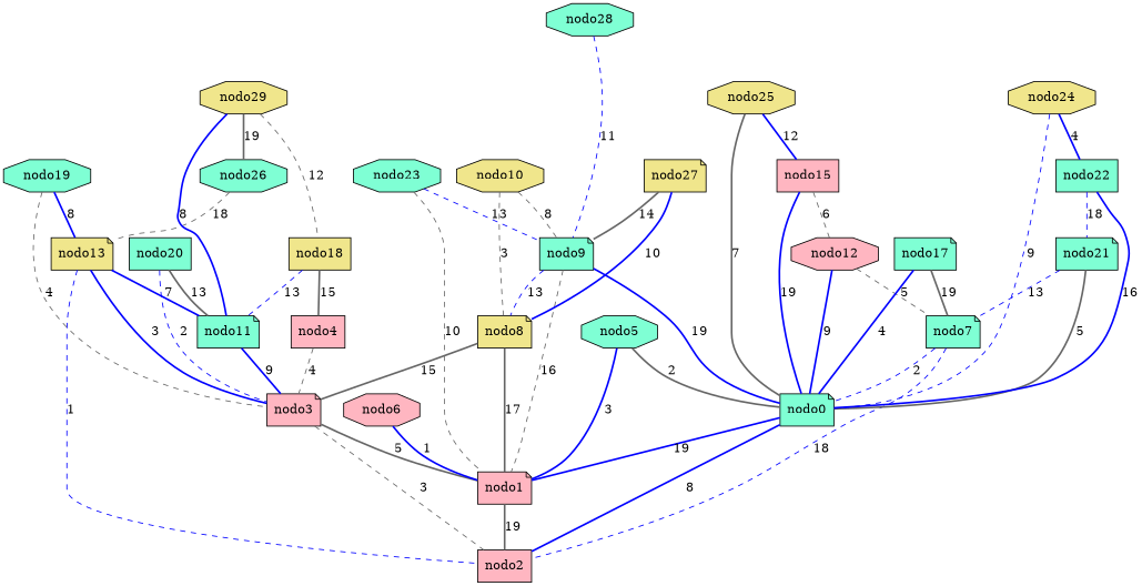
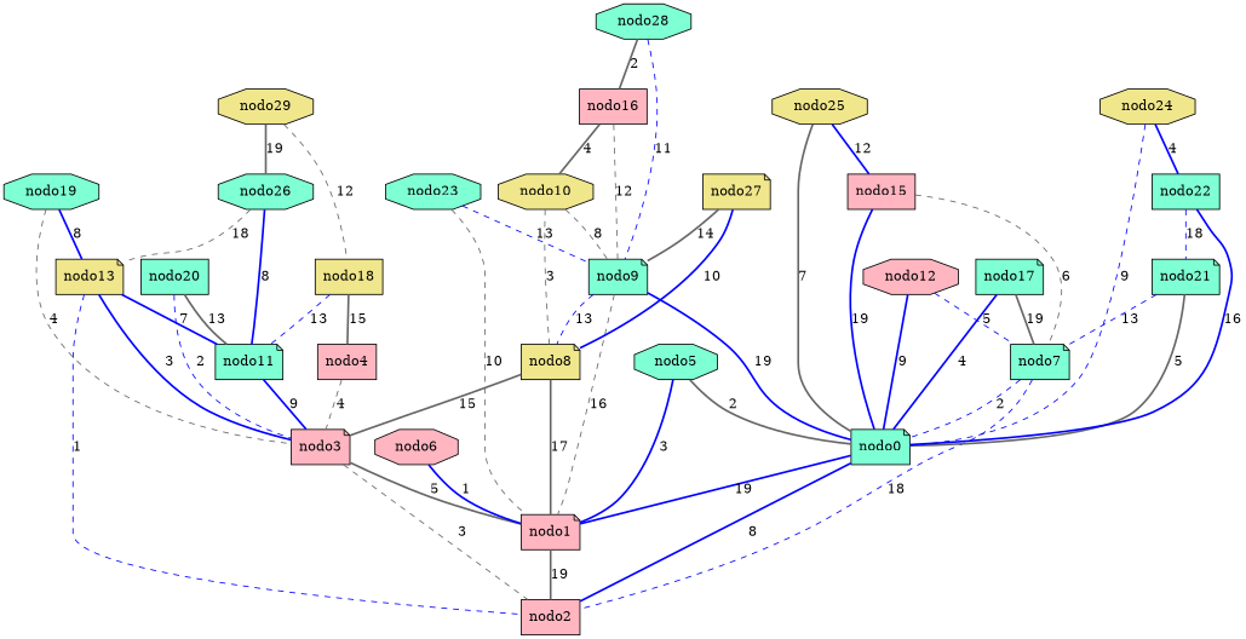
  graph {
    node [fillcolor=aquamarine shape=note style=filled]
    edge [color=blue style=bold]
    n1 [label=nodo0]
    n2 [fillcolor=lightpink label=nodo1]
    n3 [fillcolor=lightpink label=nodo2 shape=box]
    n4 [fillcolor=lightpink label=nodo3]
    n5 [fillcolor=lightpink label=nodo4 shape=box]
    n6 [label=nodo5 shape=octagon]
    n7 [fillcolor=lightpink label=nodo6 shape=octagon]
    n8 [label=nodo7]
    n9 [fillcolor=khaki label=nodo8]
    n10 [label=nodo9]
    n11 [fillcolor=khaki label=nodo10 shape=octagon]
    n12 [label=nodo11]
    n13 [fillcolor=lightpink label=nodo12 shape=octagon]
    n14 [fillcolor=khaki label=nodo13]
    n15 [fillcolor=lightpink label=nodo15 shape=box]
+   n16 [fillcolor=lightpink label=nodo16 shape=box]
    n17 [label=nodo17]
    n18 [fillcolor=khaki label=nodo18 shape=box]
    n19 [label=nodo19 shape=octagon]
    n20 [label=nodo20 shape=box]
    n21 [label=nodo21]
    n22 [label=nodo22 shape=box]
    n23 [label=nodo23 shape=octagon]
    n24 [fillcolor=khaki label=nodo24 shape=octagon]
    n25 [fillcolor=khaki label=nodo25 shape=octagon]
    n26 [label=nodo26 shape=octagon]
    n27 [fillcolor=khaki label=nodo27]
    n28 [label=nodo28 shape=octagon]
    n29 [fillcolor=khaki label=nodo29 shape=octagon]
    n1 -- n2 [label=19]
    n2 -- n3 [color=gray40 label=19]
    n3 -- n1 [label=8]
    n4 -- n2 [color=gray40 label=5]
    n4 -- n3 [color=gray40 label=3 style=dashed]
    n5 -- n4 [color=gray40 label=4 style=dashed]
    n6 -- n1 [color=gray40 label=2]
    n6 -- n2 [label=3]
    n7 -- n2 [label=1]
    n8 -- n1 [label=2 style=dashed]
    n8 -- n3 [label=18 style=dashed]
    n9 -- n2 [color=gray40 label=17]
    n9 -- n4 [color=gray40 label=15]
    n10 -- n1 [label=19]
    n10 -- n2 [color=gray40 label=16 style=dashed]
    n10 -- n9 [label=13 style=dashed]
    n11 -- n9 [color=gray40 label=3 style=dashed]
    n11 -- n10 [color=gray40 label=8 style=dashed]
    n12 -- n4 [label=9]
    n13 -- n1 [label=9]
-   n13 -- n8 [color=gray40 label=5 style=dashed]
+   n13 -- n8 [label=5 style=dashed]
    n14 -- n3 [label=1 style=dashed]
    n14 -- n4 [label=3]
    n14 -- n12 [label=7]
    n15 -- n1 [label=19]
-   n15 -- n13 [color=gray40 label=6 style=dashed]
+   n15 -- n8 [color=gray40 label=6 style=dashed]
+   n16 -- n10 [color=gray40 label=12 style=dashed]
+   n16 -- n11 [color=gray40 label=4]
    n17 -- n1 [label=4]
    n17 -- n8 [color=gray40 label=19]
    n18 -- n5 [color=gray40 label=15]
    n18 -- n12 [label=13 style=dashed]
    n19 -- n4 [color=gray40 label=4 style=dashed]
    n19 -- n14 [label=8]
    n20 -- n4 [label=2 style=dashed]
    n20 -- n12 [color=gray40 label=13]
    n21 -- n1 [color=gray40 label=5]
    n21 -- n8 [label=13 style=dashed]
    n22 -- n1 [label=16]
    n22 -- n21 [label=18 style=dashed]
    n23 -- n2 [color=gray40 label=10 style=dashed]
    n23 -- n10 [label=13 style=dashed]
    n24 -- n1 [label=9 style=dashed]
    n24 -- n22 [label=4]
    n25 -- n1 [color=gray40 label=7]
    n25 -- n15 [label=12]
-   n29 -- n12 [label=8]
+   n26 -- n12 [label=8]
    n26 -- n14 [color=gray40 label=18 style=dashed]
    n27 -- n9 [label=10]
    n27 -- n10 [color=gray40 label=14]
    n28 -- n10 [label=11 style=dashed]
+   n28 -- n16 [color=gray40 label=2]
    n29 -- n18 [color=gray40 label=12 style=dashed]
    n29 -- n26 [color=gray40 label=19]
  }
